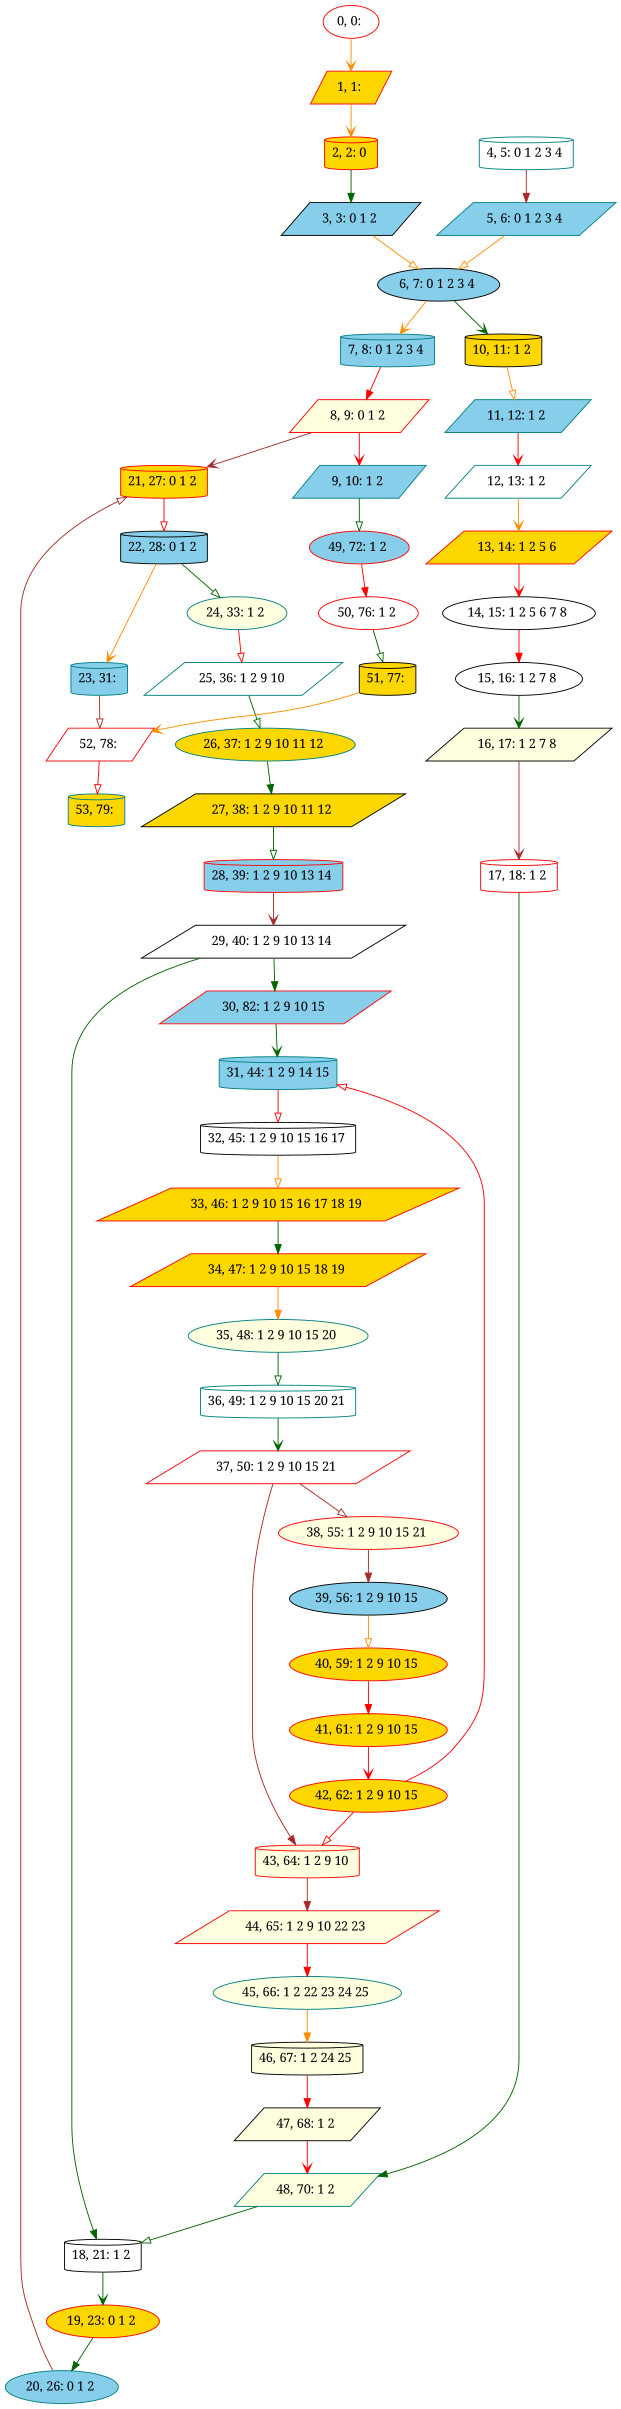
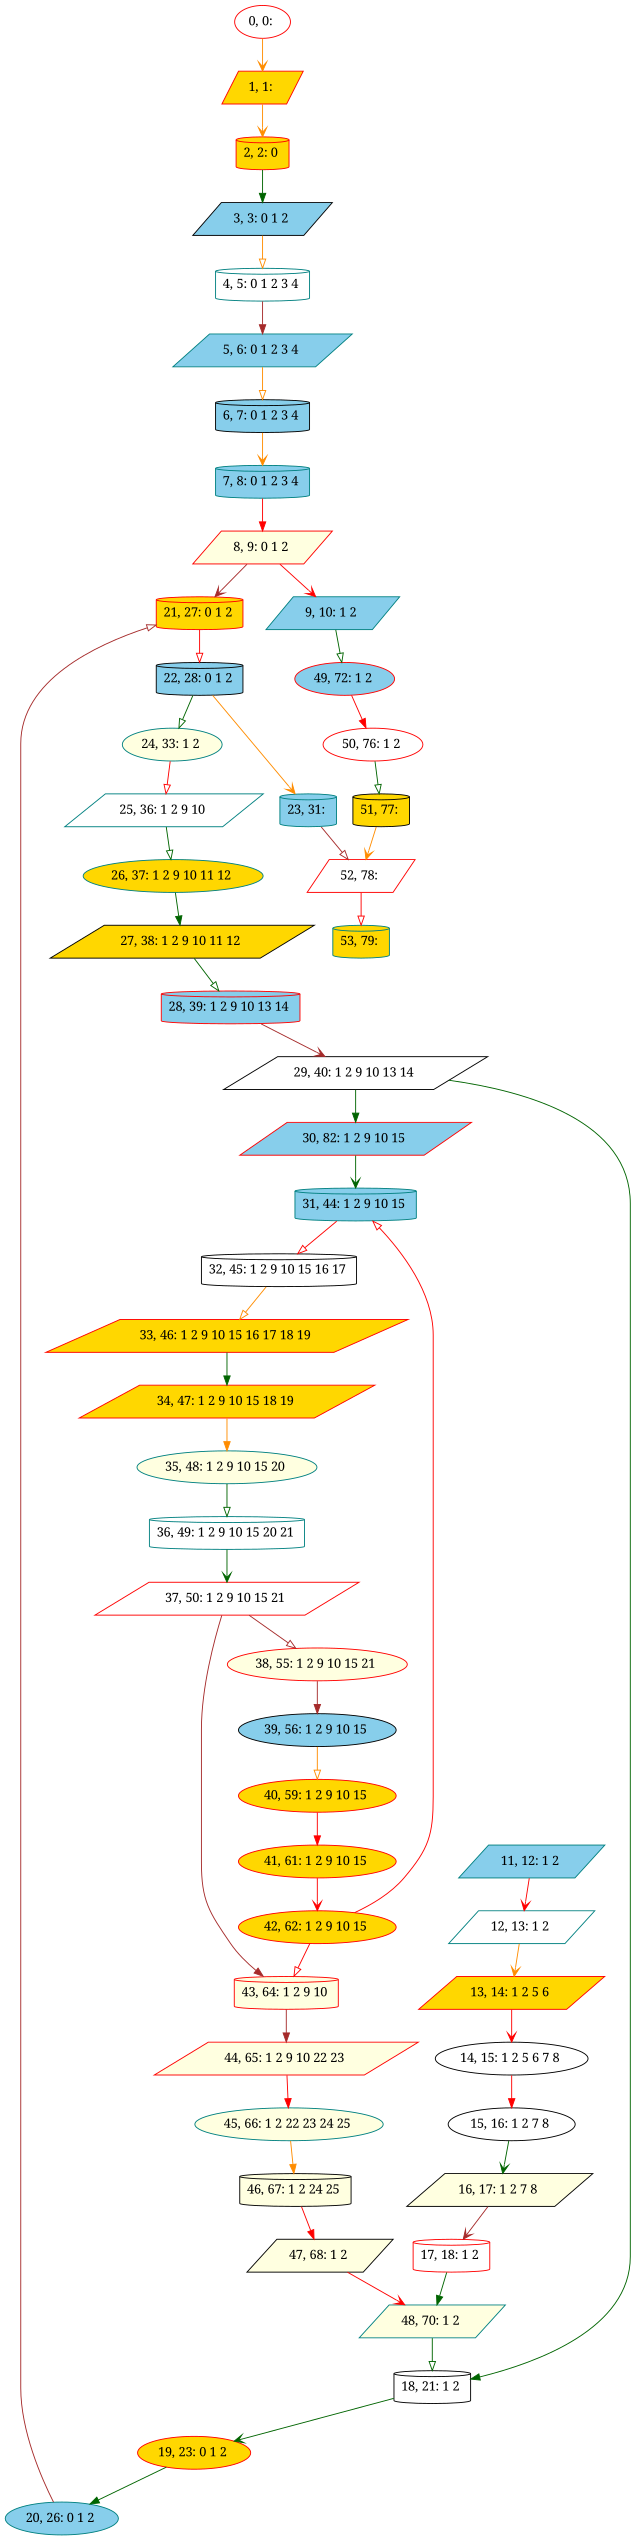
  digraph {
    fontname="Noto Serif"
    node [color=red fillcolor=gold fontname="Noto Serif" shape=parallelogram style=filled]
    edge [arrowhead=onormal color=darkgreen fontname="Noto Serif"]
    n1 [fillcolor=white label="0, 0: " shape=ellipse]
    n2 [label="1, 1: "]
    n3 [label="2, 2: 0 " shape=cylinder]
    n4 [color=black fillcolor=skyblue label="3, 3: 0 1 2 "]
    n5 [color=teal fillcolor=white label="4, 5: 0 1 2 3 4 " shape=cylinder]
    n6 [color=teal fillcolor=skyblue label="5, 6: 0 1 2 3 4 "]
-   n7 [color=black fillcolor=skyblue label="6, 7: 0 1 2 3 4 " shape=ellipse]
+   n7 [color=black fillcolor=skyblue label="6, 7: 0 1 2 3 4 " shape=cylinder]
    n8 [color=teal fillcolor=skyblue label="7, 8: 0 1 2 3 4 " shape=cylinder]
-   n9 [color=black label="10, 11: 1 2 " shape=cylinder]
    n10 [fillcolor=lightyellow label="8, 9: 0 1 2 "]
    n11 [color=teal fillcolor=skyblue label="11, 12: 1 2 "]
    n12 [color=teal fillcolor=skyblue label="9, 10: 1 2 "]
    n13 [label="21, 27: 0 1 2 " shape=cylinder]
    n14 [fillcolor=skyblue label="49, 72: 1 2 " shape=ellipse]
    n15 [color=black fillcolor=skyblue label="22, 28: 0 1 2 " shape=cylinder]
    n16 [fillcolor=white label="50, 76: 1 2 " shape=ellipse]
    n17 [color=teal fillcolor=white label="12, 13: 1 2 "]
    n18 [label="13, 14: 1 2 5 6 "]
    n19 [color=black fillcolor=white label="14, 15: 1 2 5 6 7 8 " shape=ellipse]
    n20 [color=black fillcolor=white label="15, 16: 1 2 7 8 " shape=ellipse]
    n21 [color=black fillcolor=lightyellow label="16, 17: 1 2 7 8 "]
    n22 [fillcolor=white label="17, 18: 1 2 " shape=cylinder]
    n23 [color=teal fillcolor=lightyellow label="48, 70: 1 2 "]
    n24 [color=black fillcolor=white label="18, 21: 1 2 " shape=cylinder]
    n25 [label="19, 23: 0 1 2 " shape=ellipse]
    n26 [color=teal fillcolor=skyblue label="20, 26: 0 1 2 " shape=ellipse]
    n27 [color=teal fillcolor=skyblue label="23, 31: " shape=cylinder]
    n28 [color=teal fillcolor=lightyellow label="24, 33: 1 2 " shape=ellipse]
    n29 [fillcolor=white label="52, 78: "]
    n30 [color=teal fillcolor=white label="25, 36: 1 2 9 10 "]
    n31 [color=teal label="53, 79: " shape=cylinder]
    n32 [color=teal label="26, 37: 1 2 9 10 11 12 " shape=ellipse]
    n33 [color=black label="27, 38: 1 2 9 10 11 12 "]
    n34 [fillcolor=skyblue label="28, 39: 1 2 9 10 13 14 " shape=cylinder]
    n35 [color=black fillcolor=white label="29, 40: 1 2 9 10 13 14 "]
    n36 [fillcolor=skyblue label="30, 82: 1 2 9 10 15 "]
-   n37 [color=teal fillcolor=skyblue label="31, 44: 1 2 9 14 15" shape=cylinder]
+   n37 [color=teal fillcolor=skyblue label="31, 44: 1 2 9 10 15 " shape=cylinder]
    n38 [color=black fillcolor=white label="32, 45: 1 2 9 10 15 16 17 " shape=cylinder]
    n39 [label="33, 46: 1 2 9 10 15 16 17 18 19 "]
    n40 [label="34, 47: 1 2 9 10 15 18 19 "]
    n41 [color=teal fillcolor=lightyellow label="35, 48: 1 2 9 10 15 20 " shape=ellipse]
    n42 [color=teal fillcolor=white label="36, 49: 1 2 9 10 15 20 21 " shape=cylinder]
    n43 [fillcolor=white label="37, 50: 1 2 9 10 15 21 "]
    n44 [fillcolor=lightyellow label="38, 55: 1 2 9 10 15 21 " shape=ellipse]
    n45 [fillcolor=lightyellow label="43, 64: 1 2 9 10 " shape=cylinder]
    n46 [color=black fillcolor=skyblue label="39, 56: 1 2 9 10 15 " shape=ellipse]
    n47 [fillcolor=lightyellow label="44, 65: 1 2 9 10 22 23 "]
    n48 [label="40, 59: 1 2 9 10 15 " shape=ellipse]
    n49 [label="41, 61: 1 2 9 10 15 " shape=ellipse]
    n50 [label="42, 62: 1 2 9 10 15 " shape=ellipse]
    n51 [color=teal fillcolor=lightyellow label="45, 66: 1 2 22 23 24 25 " shape=ellipse]
    n52 [color=black fillcolor=lightyellow label="46, 67: 1 2 24 25 " shape=cylinder]
    n53 [color=black fillcolor=lightyellow label="47, 68: 1 2 "]
    n54 [color=black label="51, 77: " shape=cylinder]
    n1 -> n2 [arrowhead=vee color=darkorange]
    n2 -> n3 [arrowhead=vee color=darkorange]
    n3 -> n4 [arrowhead=normal]
-   n4 -> n7 [color=darkorange]
+   n4 -> n5 [color=darkorange]
    n5 -> n6 [arrowhead=normal color=brown]
    n6 -> n7 [color=darkorange]
    n7 -> n8 [arrowhead=vee color=darkorange]
-   n7 -> n9 [arrowhead=vee]
    n8 -> n10 [arrowhead=normal color=red]
-   n9 -> n11 [color=darkorange]
    n10 -> n12 [arrowhead=vee color=red]
    n10 -> n13 [arrowhead=vee color=brown]
    n11 -> n17 [arrowhead=vee color=red]
    n12 -> n14
    n13 -> n15 [color=red]
    n14 -> n16 [arrowhead=normal color=red]
    n15 -> n27 [arrowhead=vee color=darkorange]
    n15 -> n28
    n16 -> n54
    n17 -> n18 [arrowhead=vee color=darkorange]
    n18 -> n19 [arrowhead=vee color=red]
    n19 -> n20 [arrowhead=normal color=red]
    n20 -> n21 [arrowhead=vee]
    n21 -> n22 [arrowhead=vee color=brown]
    n22 -> n23 [arrowhead=normal]
    n23 -> n24
    n24 -> n25 [arrowhead=vee]
    n25 -> n26 [arrowhead=normal]
    n26 -> n13 [color=brown]
    n27 -> n29 [color=brown]
    n28 -> n30 [color=red]
    n29 -> n31 [color=red]
    n30 -> n32
    n32 -> n33 [arrowhead=normal]
    n33 -> n34
    n34 -> n35 [arrowhead=vee color=brown]
    n35 -> n24 [arrowhead=normal]
    n35 -> n36 [arrowhead=normal]
    n36 -> n37 [arrowhead=vee]
    n37 -> n38 [color=red]
    n38 -> n39 [color=darkorange]
    n39 -> n40 [arrowhead=normal]
    n40 -> n41 [arrowhead=normal color=darkorange]
    n41 -> n42
    n42 -> n43 [arrowhead=vee]
    n43 -> n44 [color=brown]
    n43 -> n45 [arrowhead=normal color=brown]
    n44 -> n46 [arrowhead=normal color=brown]
    n45 -> n47 [arrowhead=normal color=brown]
    n46 -> n48 [color=darkorange]
    n47 -> n51 [arrowhead=normal color=red]
    n48 -> n49 [arrowhead=normal color=red]
    n49 -> n50 [arrowhead=vee color=red]
    n50 -> n37 [color=red]
    n50 -> n45 [color=red]
    n51 -> n52 [arrowhead=normal color=darkorange]
    n52 -> n53 [arrowhead=normal color=red]
    n53 -> n23 [arrowhead=vee color=red]
    n54 -> n29 [arrowhead=vee color=darkorange]
  }
